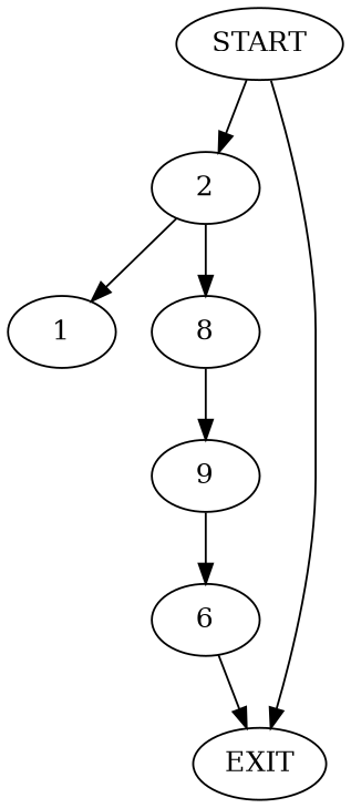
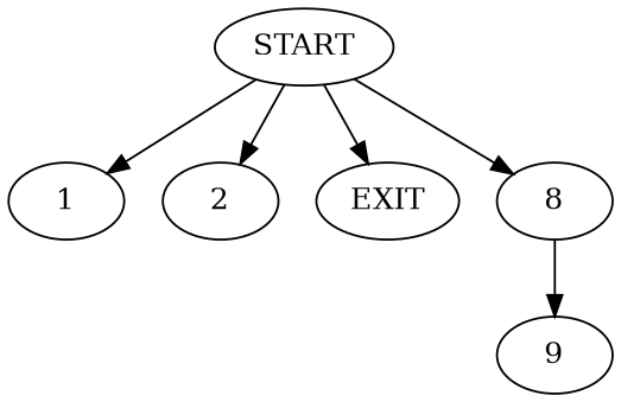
  digraph {
    n1 [label=START]
    1
    2
    n4 [label=EXIT]
    n5 [label=8]
    n6 [label=9]
-   6
-   2 -> 1
+   n1 -> 1
    n1 -> 2
    n1 -> n4
-   2 -> n5
+   n1 -> n5
    n5 -> n6
-   n6 -> 6
-   6 -> n4
  }
